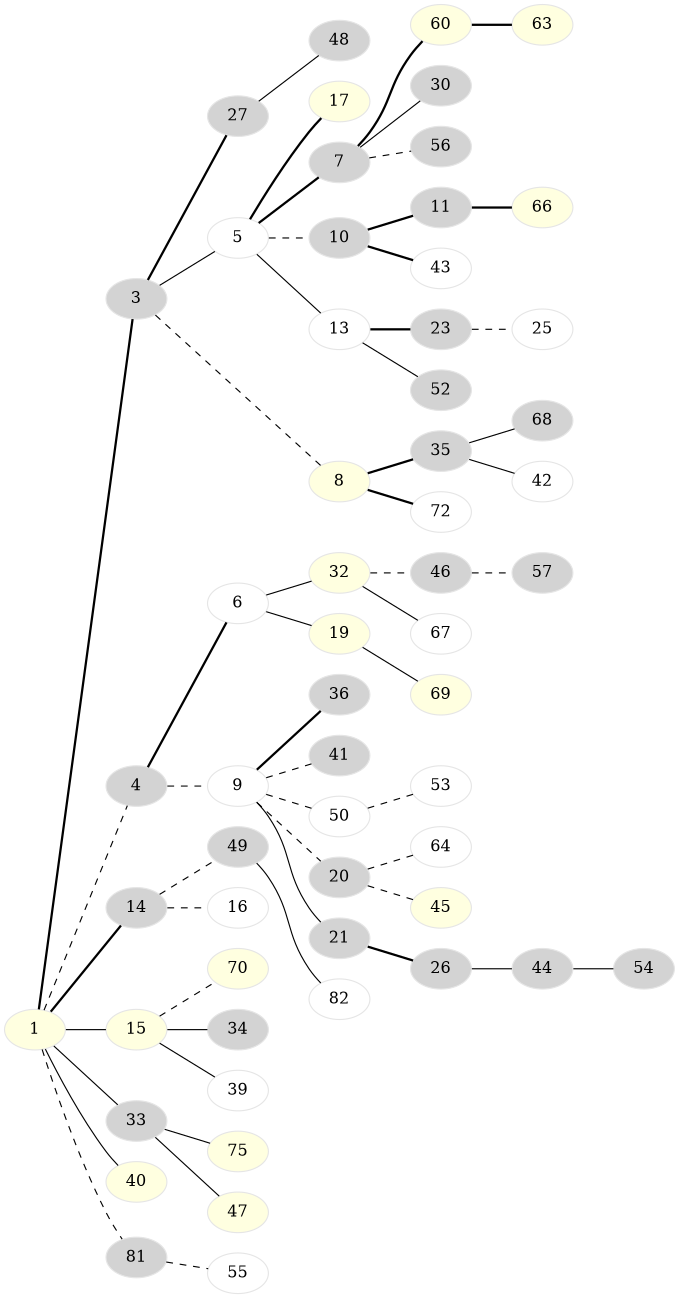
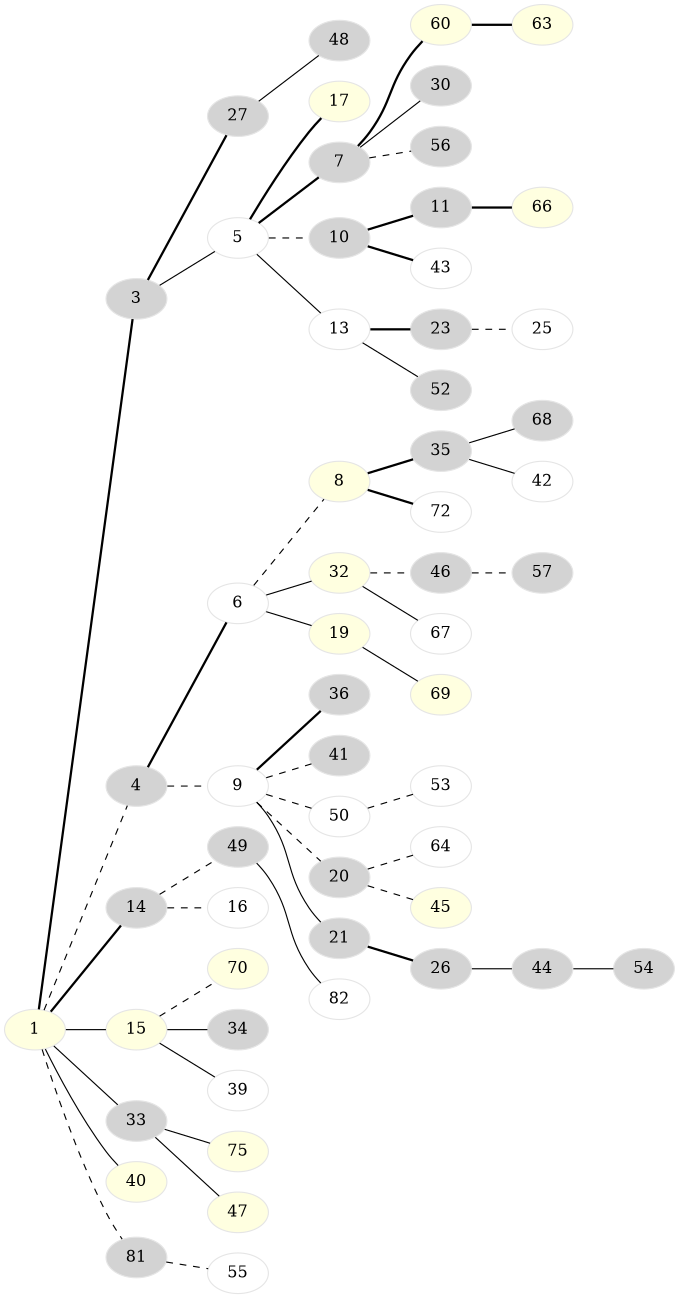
  graph {
    rankdir=LR
    node [color=gray90 fillcolor=lightgrey style=filled]
    edge [style=solid]
    1 [fillcolor=lightyellow super="+2"]
    3
    4
    14 [super="+83"]
    15 [fillcolor=lightyellow]
    33
    40 [fillcolor=lightyellow]
    n8 [label=81]
    5 [fillcolor=white]
    8 [fillcolor=lightyellow super="+18"]
    27 [super="+77"]
    6 [fillcolor=white]
    9 [fillcolor=white super="+38+12+28"]
    16 [fillcolor=white]
    49
    34
    39 [fillcolor=white]
    70 [fillcolor=lightyellow super="+78"]
    47 [fillcolor=lightyellow]
    75 [fillcolor=lightyellow]
    55 [fillcolor=white]
    7 [super="+22"]
    10
    13 [fillcolor=white super="+29+79+58"]
    17 [fillcolor=lightyellow super="+73"]
    35
    72 [fillcolor=white]
    48
    19 [fillcolor=lightyellow]
    32 [fillcolor=lightyellow super="+71"]
    20 [super="+24"]
    21
    36
    41
    50 [fillcolor=white]
    30
    56
    60 [fillcolor=lightyellow super="+81"]
    11
    43 [fillcolor=white]
    23
    52
    69 [fillcolor=lightyellow]
    46
    67 [fillcolor=white]
    63 [fillcolor=lightyellow]
    42 [fillcolor=white]
    68
    45 [fillcolor=lightyellow]
    64 [fillcolor=white]
    26 [super="+62+74"]
    53 [fillcolor=white super="+59"]
    66 [fillcolor=lightyellow]
    25 [fillcolor=white]
    82 [fillcolor=white]
    44
    54
    57
    1 -- 3 [style=bold]
    1 -- 4 [style=dashed]
    1 -- 14 [style=bold]
    1 -- 15
    1 -- 33
    1 -- 40
    1 -- n8 [style=dashed]
    3 -- 5
-   3 -- 8 [style=dashed]
+   6 -- 8 [style=dashed]
    3 -- 27 [style=bold]
    4 -- 6 [style=bold]
    4 -- 9 [style=dashed]
    14 -- 16 [style=dashed]
    14 -- 49 [style=dashed]
    15 -- 34
    15 -- 39
    15 -- 70 [style=dashed]
    33 -- 47
    33 -- 75
    n8 -- 55 [style=dashed]
    5 -- 7 [style=bold]
    5 -- 10 [style=dashed]
    5 -- 13
    5 -- 17 [style=bold]
    8 -- 35 [style=bold]
    8 -- 72 [style=bold]
    27 -- 48
    6 -- 19
    6 -- 32
    9 -- 20 [style=dashed]
    9 -- 21
    9 -- 36 [style=bold]
    9 -- 41 [style=dashed]
    9 -- 50 [style=dashed]
    49 -- 82
    7 -- 30
    7 -- 56 [style=dashed]
    7 -- 60 [style=bold]
    10 -- 11 [style=bold]
    10 -- 43 [style=bold]
    13 -- 23 [style=bold]
    13 -- 52
    35 -- 42
    35 -- 68
    19 -- 69
    32 -- 46 [style=dashed]
    32 -- 67
    20 -- 45 [style=dashed]
    20 -- 64 [style=dashed]
    21 -- 26 [style=bold]
    50 -- 53 [style=dashed]
    60 -- 63 [style=bold]
    11 -- 66 [style=bold]
    23 -- 25 [style=dashed]
    46 -- 57 [style=dashed]
    26 -- 44
    44 -- 54
  }
